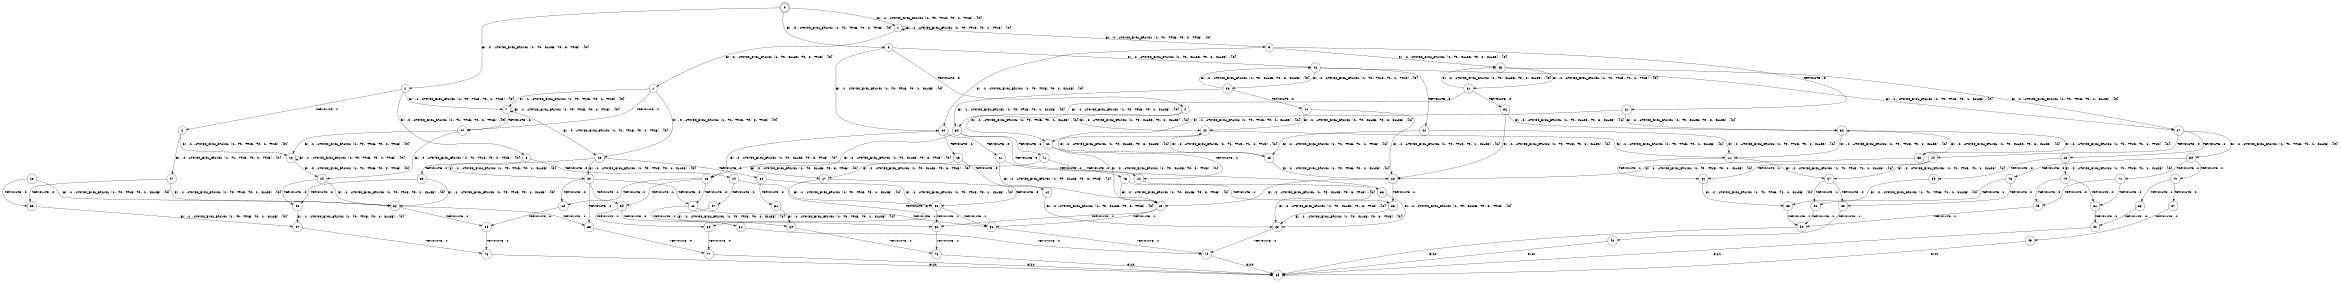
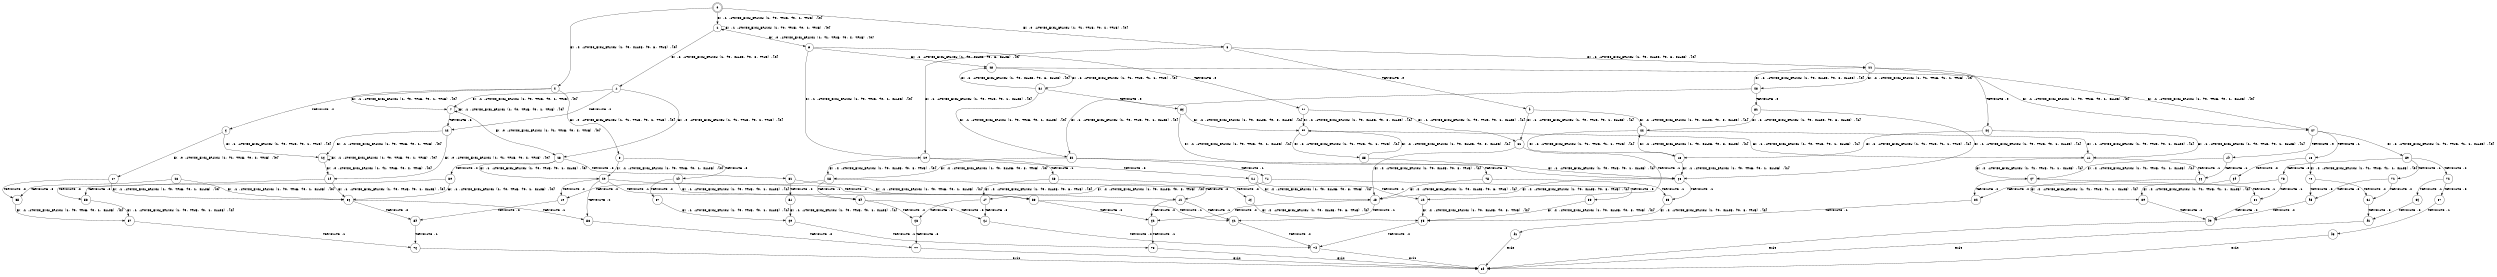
  digraph {
    fontname="DejaVu Sans Mono"
    node [fontname="DejaVu Sans Mono" shape=circle]
    edge [fontname="DejaVu Sans Mono"]
    0 [peripheries=2]
    1
    2
    3
    4
    5
    6
    7
    8
    9
    10
    11
    12
    13
    14
    15
    16
    17
    19
    20
    21
    22
    23
    24
    25
    26
    27
    28
    29
    30
    31
    32
    34
    35
    36
    18
    37
    38
    39
    40
    41
    58
    42
    43
    44
    45
    46
    47
    48
    49
    50
    51
    52
    53
    54
    55
    56
    57
    59
    60
    61
    62
    63
    64
    65
    66
    67
    68
    69
    70
    71
    72
    73
    74
    75
    76
    77
    78
    79
    80
    81
    82
    83
    84
    n85 [label=95]
    86
    87
    88
    89
    90
    91
    92
    93
    0 -> 1 [label="EX !1 !ATOMIC_EXCH_BRANCH (1, +0, TRUE, +0, 1, TRUE) !{0}"]
    0 -> 2 [label="EX !2 !ATOMIC_EXCH_BRANCH (1, +0, FALSE, +0, 3, TRUE) !{0}"]
    0 -> 3 [label="EX !0 !ATOMIC_EXCH_BRANCH (1, +1, TRUE, +0, 2, TRUE) !{0}"]
    1 -> 1 [label="EX !1 !ATOMIC_EXCH_BRANCH (1, +0, TRUE, +0, 1, TRUE) !{0}"]
    1 -> 4 [label="EX !2 !ATOMIC_EXCH_BRANCH (1, +0, FALSE, +0, 3, TRUE) !{0}"]
    1 -> 5 [label="EX !0 !ATOMIC_EXCH_BRANCH (1, +1, TRUE, +0, 2, TRUE) !{0}"]
    2 -> 6 [label="TERMINATE !2"]
    2 -> 7 [label="EX !1 !ATOMIC_EXCH_BRANCH (1, +0, TRUE, +0, 1, TRUE) !{0}"]
    2 -> 8 [label="EX !0 !ATOMIC_EXCH_BRANCH (1, +1, TRUE, +0, 2, TRUE) !{0}"]
    3 -> 9 [label="TERMINATE !0"]
    3 -> 10 [label="EX !1 !ATOMIC_EXCH_BRANCH (1, +0, TRUE, +0, 1, FALSE) !{0}"]
    3 -> 11 [label="EX !2 !ATOMIC_EXCH_BRANCH (1, +0, FALSE, +0, 3, FALSE) !{0}"]
    4 -> 7 [label="EX !1 !ATOMIC_EXCH_BRANCH (1, +0, TRUE, +0, 1, TRUE) !{0}"]
    4 -> 12 [label="TERMINATE !2"]
    4 -> 13 [label="EX !0 !ATOMIC_EXCH_BRANCH (1, +1, TRUE, +0, 2, TRUE) !{0}"]
    5 -> 10 [label="EX !1 !ATOMIC_EXCH_BRANCH (1, +0, TRUE, +0, 1, FALSE) !{0}"]
    5 -> 14 [label="TERMINATE !0"]
    5 -> 15 [label="EX !2 !ATOMIC_EXCH_BRANCH (1, +0, FALSE, +0, 3, FALSE) !{0}"]
    6 -> 16 [label="EX !1 !ATOMIC_EXCH_BRANCH (1, +0, TRUE, +0, 1, TRUE) !{0}"]
    6 -> 17 [label="EX !0 !ATOMIC_EXCH_BRANCH (1, +1, TRUE, +0, 2, TRUE) !{0}"]
    7 -> 7 [label="EX !1 !ATOMIC_EXCH_BRANCH (1, +0, TRUE, +0, 1, TRUE) !{0}"]
    7 -> 12 [label="TERMINATE !2"]
    7 -> 13 [label="EX !0 !ATOMIC_EXCH_BRANCH (1, +1, TRUE, +0, 2, TRUE) !{0}"]
    8 -> 19 [label="TERMINATE !0"]
    8 -> 20 [label="EX !1 !ATOMIC_EXCH_BRANCH (1, +0, TRUE, +0, 1, FALSE) !{0}"]
    9 -> 21 [label="EX !1 !ATOMIC_EXCH_BRANCH (1, +0, TRUE, +0, 1, FALSE) !{1}"]
    9 -> 22 [label="EX !2 !ATOMIC_EXCH_BRANCH (1, +0, FALSE, +0, 3, FALSE) !{1}"]
    10 -> 23 [label="TERMINATE !1"]
    10 -> 24 [label="TERMINATE !0"]
    10 -> 25 [label="EX !2 !ATOMIC_EXCH_BRANCH (1, +0, FALSE, +0, 3, TRUE) !{0}"]
    11 -> 26 [label="TERMINATE !0"]
    11 -> 27 [label="EX !1 !ATOMIC_EXCH_BRANCH (1, +0, TRUE, +0, 1, FALSE) !{0}"]
    11 -> 28 [label="EX !2 !ATOMIC_EXCH_BRANCH (1, +1, TRUE, +1, 1, TRUE) !{0}"]
    12 -> 16 [label="EX !1 !ATOMIC_EXCH_BRANCH (1, +0, TRUE, +0, 1, TRUE) !{0}"]
    12 -> 29 [label="EX !0 !ATOMIC_EXCH_BRANCH (1, +1, TRUE, +0, 2, TRUE) !{0}"]
    13 -> 20 [label="EX !1 !ATOMIC_EXCH_BRANCH (1, +0, TRUE, +0, 1, FALSE) !{0}"]
    13 -> 30 [label="TERMINATE !2"]
    13 -> 31 [label="TERMINATE !0"]
    14 -> 21 [label="EX !1 !ATOMIC_EXCH_BRANCH (1, +0, TRUE, +0, 1, FALSE) !{1}"]
    14 -> 32 [label="EX !2 !ATOMIC_EXCH_BRANCH (1, +0, FALSE, +0, 3, FALSE) !{1}"]
    15 -> 27 [label="EX !1 !ATOMIC_EXCH_BRANCH (1, +0, TRUE, +0, 1, FALSE) !{0}"]
    15 -> 34 [label="EX !2 !ATOMIC_EXCH_BRANCH (1, +1, TRUE, +1, 1, TRUE) !{0}"]
    16 -> 16 [label="EX !1 !ATOMIC_EXCH_BRANCH (1, +0, TRUE, +0, 1, TRUE) !{0}"]
    16 -> 29 [label="EX !0 !ATOMIC_EXCH_BRANCH (1, +1, TRUE, +0, 2, TRUE) !{0}"]
    17 -> 35 [label="TERMINATE !0"]
    17 -> 36 [label="EX !1 !ATOMIC_EXCH_BRANCH (1, +0, TRUE, +0, 1, FALSE) !{0}"]
    19 -> 37 [label="TERMINATE !2"]
    19 -> 38 [label="EX !1 !ATOMIC_EXCH_BRANCH (1, +0, TRUE, +0, 1, FALSE) !{1}"]
    20 -> 39 [label="TERMINATE !1"]
    20 -> 40 [label="TERMINATE !2"]
    20 -> 41 [label="TERMINATE !0"]
    20 -> 58 [label="TERMINATE !1"]
    21 -> 42 [label="TERMINATE !1"]
    21 -> 43 [label="EX !2 !ATOMIC_EXCH_BRANCH (1, +0, FALSE, +0, 3, TRUE) !{1}"]
    22 -> 44 [label="EX !1 !ATOMIC_EXCH_BRANCH (1, +0, TRUE, +0, 1, FALSE) !{1}"]
    22 -> 45 [label="EX !2 !ATOMIC_EXCH_BRANCH (1, +1, TRUE, +1, 1, TRUE) !{1}"]
    23 -> 46 [label="TERMINATE !0"]
    23 -> 47 [label="EX !2 !ATOMIC_EXCH_BRANCH (1, +0, FALSE, +0, 3, TRUE) !{0}"]
    24 -> 42 [label="TERMINATE !1"]
    24 -> 43 [label="EX !2 !ATOMIC_EXCH_BRANCH (1, +0, FALSE, +0, 3, TRUE) !{1}"]
    25 -> 39 [label="TERMINATE !1"]
    25 -> 40 [label="TERMINATE !2"]
    25 -> 41 [label="TERMINATE !0"]
    26 -> 44 [label="EX !1 !ATOMIC_EXCH_BRANCH (1, +0, TRUE, +0, 1, FALSE) !{1}"]
    26 -> 45 [label="EX !2 !ATOMIC_EXCH_BRANCH (1, +1, TRUE, +1, 1, TRUE) !{1}"]
    27 -> 48 [label="TERMINATE !1"]
    27 -> 49 [label="TERMINATE !0"]
    27 -> 50 [label="EX !2 !ATOMIC_EXCH_BRANCH (1, +1, TRUE, +1, 1, FALSE) !{0}"]
    28 -> 11 [label="EX !2 !ATOMIC_EXCH_BRANCH (1, +0, FALSE, +0, 3, FALSE) !{0}"]
    28 -> 51 [label="TERMINATE !0"]
    28 -> 52 [label="EX !1 !ATOMIC_EXCH_BRANCH (1, +0, TRUE, +0, 1, FALSE) !{0}"]
    29 -> 36 [label="EX !1 !ATOMIC_EXCH_BRANCH (1, +0, TRUE, +0, 1, FALSE) !{0}"]
    29 -> 53 [label="TERMINATE !0"]
    30 -> 36 [label="EX !1 !ATOMIC_EXCH_BRANCH (1, +0, TRUE, +0, 1, FALSE) !{0}"]
    30 -> 53 [label="TERMINATE !0"]
    31 -> 38 [label="EX !1 !ATOMIC_EXCH_BRANCH (1, +0, TRUE, +0, 1, FALSE) !{1}"]
    31 -> 54 [label="TERMINATE !2"]
    32 -> 44 [label="EX !1 !ATOMIC_EXCH_BRANCH (1, +0, TRUE, +0, 1, FALSE) !{1}"]
    32 -> 55 [label="EX !2 !ATOMIC_EXCH_BRANCH (1, +1, TRUE, +1, 1, TRUE) !{1}"]
    34 -> 15 [label="EX !2 !ATOMIC_EXCH_BRANCH (1, +0, FALSE, +0, 3, FALSE) !{0}"]
    34 -> 52 [label="EX !1 !ATOMIC_EXCH_BRANCH (1, +0, TRUE, +0, 1, FALSE) !{0}"]
    34 -> 56 [label="TERMINATE !0"]
    35 -> 57 [label="EX !1 !ATOMIC_EXCH_BRANCH (1, +0, TRUE, +0, 1, FALSE) !{2}"]
    36 -> 58 [label="TERMINATE !1"]
    36 -> 59 [label="TERMINATE !0"]
    18 -> 35 [label="TERMINATE !0"]
    18 -> 36 [label="EX !1 !ATOMIC_EXCH_BRANCH (1, +0, TRUE, +0, 1, FALSE) !{0}"]
    37 -> 60 [label="EX !1 !ATOMIC_EXCH_BRANCH (1, +0, TRUE, +0, 1, FALSE) !{1}"]
    38 -> 61 [label="TERMINATE !1"]
    38 -> 62 [label="TERMINATE !2"]
    39 -> 63 [label="TERMINATE !2"]
    39 -> 64 [label="TERMINATE !0"]
    40 -> 59 [label="TERMINATE !0"]
    41 -> 61 [label="TERMINATE !1"]
    41 -> 62 [label="TERMINATE !2"]
    58 -> 77 [label="TERMINATE !0"]
    42 -> 65 [label="EX !2 !ATOMIC_EXCH_BRANCH (1, +0, FALSE, +0, 3, TRUE) !{2}"]
    43 -> 61 [label="TERMINATE !1"]
    43 -> 62 [label="TERMINATE !2"]
    44 -> 66 [label="TERMINATE !1"]
    44 -> 67 [label="EX !2 !ATOMIC_EXCH_BRANCH (1, +1, TRUE, +1, 1, FALSE) !{1}"]
    45 -> 22 [label="EX !2 !ATOMIC_EXCH_BRANCH (1, +0, FALSE, +0, 3, FALSE) !{1}"]
    45 -> 68 [label="EX !1 !ATOMIC_EXCH_BRANCH (1, +0, TRUE, +0, 1, FALSE) !{1}"]
    46 -> 65 [label="EX !2 !ATOMIC_EXCH_BRANCH (1, +0, FALSE, +0, 3, TRUE) !{2}"]
    47 -> 63 [label="TERMINATE !2"]
-   47 -> 38 [label="TERMINATE !0"]
+   47 -> 64 [label="TERMINATE !0"]
    48 -> 69 [label="TERMINATE !0"]
    48 -> 70 [label="EX !2 !ATOMIC_EXCH_BRANCH (1, +1, TRUE, +1, 1, FALSE) !{0}"]
    49 -> 66 [label="TERMINATE !1"]
    49 -> 67 [label="EX !2 !ATOMIC_EXCH_BRANCH (1, +1, TRUE, +1, 1, FALSE) !{1}"]
    50 -> 71 [label="TERMINATE !1"]
    50 -> 72 [label="TERMINATE !2"]
    50 -> 73 [label="TERMINATE !0"]
    51 -> 22 [label="EX !2 !ATOMIC_EXCH_BRANCH (1, +0, FALSE, +0, 3, FALSE) !{1}"]
    51 -> 68 [label="EX !1 !ATOMIC_EXCH_BRANCH (1, +0, TRUE, +0, 1, FALSE) !{1}"]
    52 -> 25 [label="EX !2 !ATOMIC_EXCH_BRANCH (1, +0, FALSE, +0, 3, TRUE) !{0}"]
    52 -> 74 [label="TERMINATE !1"]
    52 -> 75 [label="TERMINATE !0"]
    53 -> 57 [label="EX !1 !ATOMIC_EXCH_BRANCH (1, +0, TRUE, +0, 1, FALSE) !{2}"]
    54 -> 60 [label="EX !1 !ATOMIC_EXCH_BRANCH (1, +0, TRUE, +0, 1, FALSE) !{1}"]
    55 -> 32 [label="EX !2 !ATOMIC_EXCH_BRANCH (1, +0, FALSE, +0, 3, FALSE) !{1}"]
    55 -> 68 [label="EX !1 !ATOMIC_EXCH_BRANCH (1, +0, TRUE, +0, 1, FALSE) !{1}"]
    56 -> 32 [label="EX !2 !ATOMIC_EXCH_BRANCH (1, +0, FALSE, +0, 3, FALSE) !{1}"]
    56 -> 68 [label="EX !1 !ATOMIC_EXCH_BRANCH (1, +0, TRUE, +0, 1, FALSE) !{1}"]
    57 -> 76 [label="TERMINATE !1"]
    59 -> 76 [label="TERMINATE !1"]
    60 -> 78 [label="TERMINATE !1"]
    61 -> 79 [label="TERMINATE !2"]
    62 -> 78 [label="TERMINATE !1"]
    63 -> 77 [label="TERMINATE !0"]
    64 -> 79 [label="TERMINATE !2"]
    65 -> 79 [label="TERMINATE !2"]
    66 -> 80 [label="EX !2 !ATOMIC_EXCH_BRANCH (1, +1, TRUE, +1, 1, FALSE) !{2}"]
    67 -> 81 [label="TERMINATE !1"]
    67 -> 82 [label="TERMINATE !2"]
    68 -> 43 [label="EX !2 !ATOMIC_EXCH_BRANCH (1, +0, FALSE, +0, 3, TRUE) !{1}"]
    68 -> 83 [label="TERMINATE !1"]
    69 -> 80 [label="EX !2 !ATOMIC_EXCH_BRANCH (1, +1, TRUE, +1, 1, FALSE) !{2}"]
    70 -> 84 [label="TERMINATE !2"]
    70 -> n85 [label="TERMINATE !0"]
    71 -> 84 [label="TERMINATE !2"]
    71 -> n85 [label="TERMINATE !0"]
    72 -> 86 [label="TERMINATE !1"]
    72 -> 87 [label="TERMINATE !0"]
    73 -> 81 [label="TERMINATE !1"]
    73 -> 82 [label="TERMINATE !2"]
    74 -> 47 [label="EX !2 !ATOMIC_EXCH_BRANCH (1, +0, FALSE, +0, 3, TRUE) !{0}"]
    74 -> 88 [label="TERMINATE !0"]
    75 -> 43 [label="EX !2 !ATOMIC_EXCH_BRANCH (1, +0, FALSE, +0, 3, TRUE) !{1}"]
    75 -> 83 [label="TERMINATE !1"]
    76 -> 89 [label=exit]
    77 -> 89 [label=exit]
    78 -> 89 [label=exit]
    79 -> 89 [label=exit]
    80 -> 90 [label="TERMINATE !2"]
    81 -> 90 [label="TERMINATE !2"]
    82 -> 91 [label="TERMINATE !1"]
    83 -> 65 [label="EX !2 !ATOMIC_EXCH_BRANCH (1, +0, FALSE, +0, 3, TRUE) !{2}"]
    84 -> 92 [label="TERMINATE !0"]
    n85 -> 90 [label="TERMINATE !2"]
    86 -> 92 [label="TERMINATE !0"]
    87 -> 93 [label="TERMINATE !1"]
    88 -> 65 [label="EX !2 !ATOMIC_EXCH_BRANCH (1, +0, FALSE, +0, 3, TRUE) !{2}"]
    90 -> 89 [label=exit]
    91 -> 89 [label=exit]
    92 -> 89 [label=exit]
    93 -> 89 [label=exit]
  }
